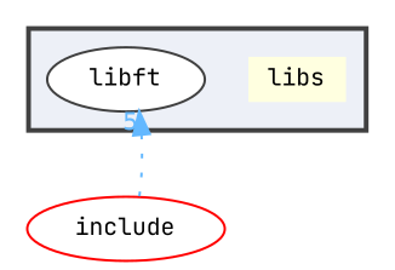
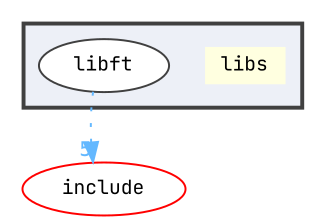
  digraph {
    compound=true
    fontname="JetBrains Mono"
    node [fontname="JetBrains Mono" fontsize=10 shape=ellipse style=filled fillcolor=white]
    n1 [height=0.2 label=libs shape=plaintext width=0.4 fillcolor=lightyellow]
    n2 [color=grey25 height=0.2 label=libft width=0.4]
    n3 [color=red height=0.2 label=include width=0.4]
    subgraph cluster_1 {
      bgcolor="#edf0f7"
      fontsize=10
      pencolor=grey25
      style="filled,bold"
      n1
      n2
    }
-   n3 -> n2 [color=steelblue1 fontcolor=steelblue1 fontname="JetBrains Mono" fontsize=10 headlabel=5 labeldistance=1.5 labelfontname=Helvetica labelfontsize=10 style=dotted]
+   n2 -> n3 [color=steelblue1 fontcolor=steelblue1 fontname="JetBrains Mono" fontsize=10 headlabel=5 labeldistance=1.5 labelfontname=Helvetica labelfontsize=10 style=dotted]
  }
